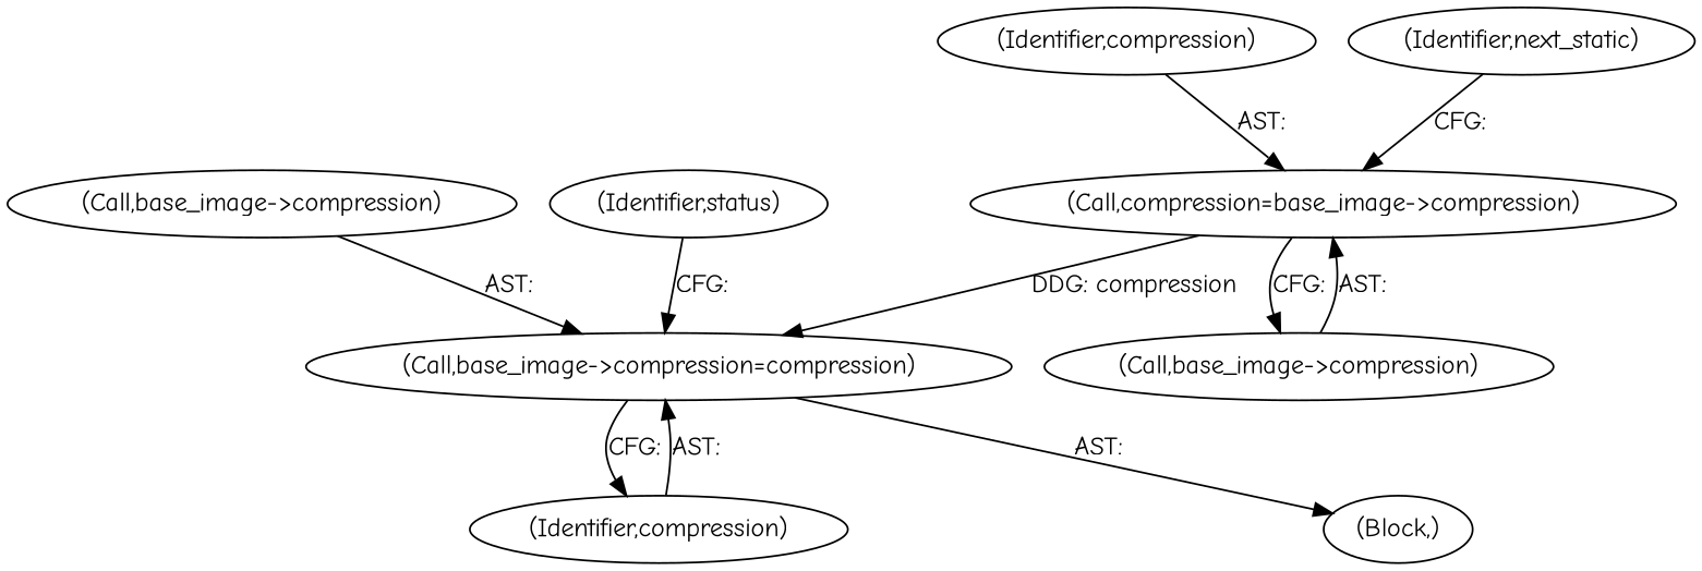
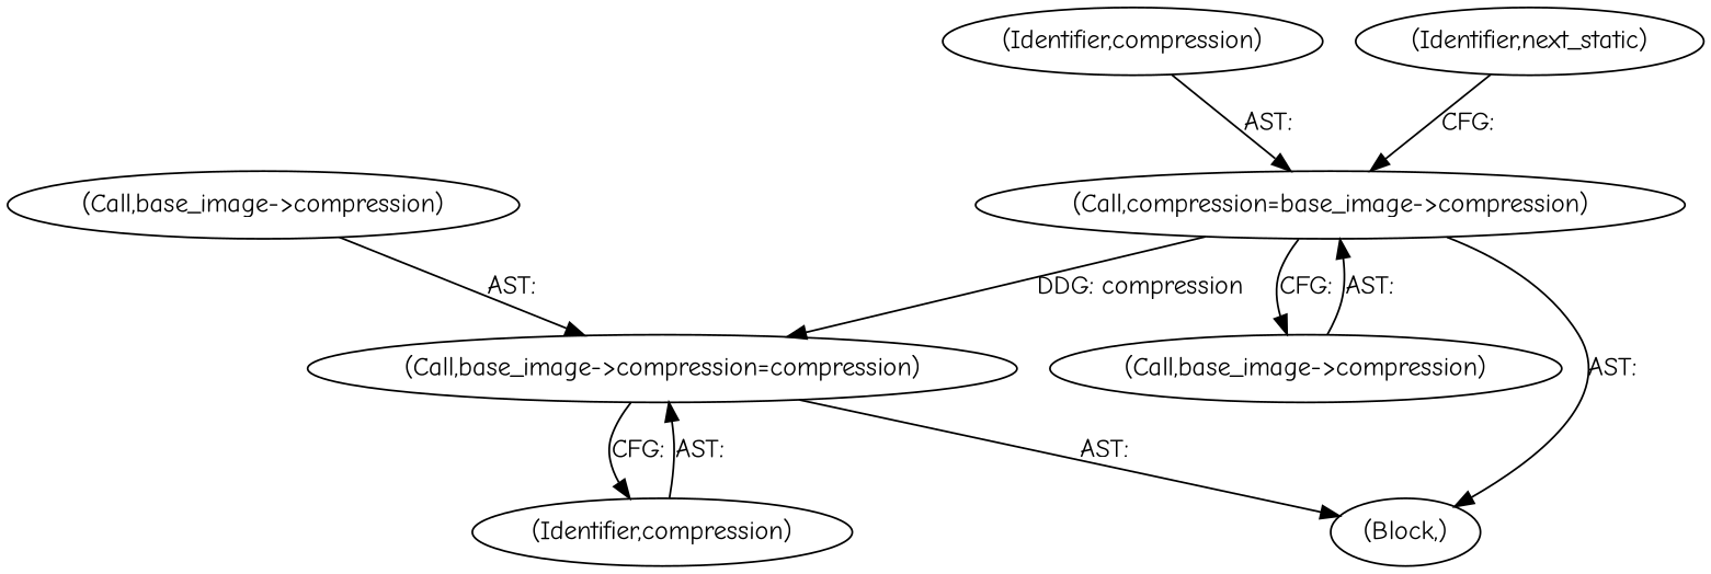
  digraph {
    fontname="Comic Neue"
    node [fontname="Comic Neue"]
    edge [fontname="Comic Neue"]
    n1 [label="(Call,compression=base_image->compression)"]
    n2 [label="(Call,base_image->compression=compression)"]
    n3 [label="(Block,)"]
    n4 [label="(Call,base_image->compression)"]
    n5 [label="(Identifier,compression)"]
    n6 [label="(Identifier,compression)"]
    n7 [label="(Identifier,next_static)"]
    n8 [label="(Call,base_image->compression)"]
-   n9 [label="(Identifier,status)"]
    n1 -> n2 [label="DDG: compression"]
+   n1 -> n3 [label="AST: "]
    n1 -> n4 [label="CFG: "]
    n2 -> n3 [label="AST: "]
    n2 -> n5 [label="CFG: "]
    n4 -> n1 [label="AST: "]
    n5 -> n2 [label="AST: "]
    n6 -> n1 [label="AST: "]
    n7 -> n1 [label="CFG: "]
    n8 -> n2 [label="AST: "]
-   n9 -> n2 [label="CFG: "]
  }
